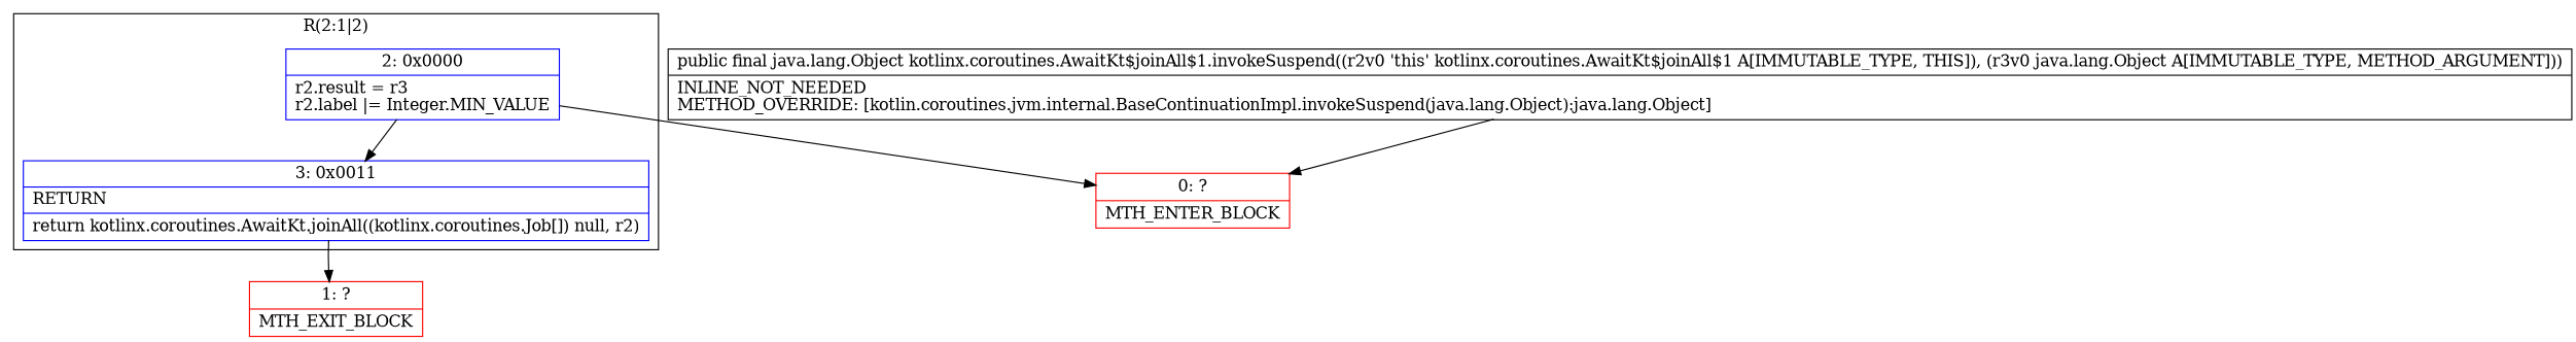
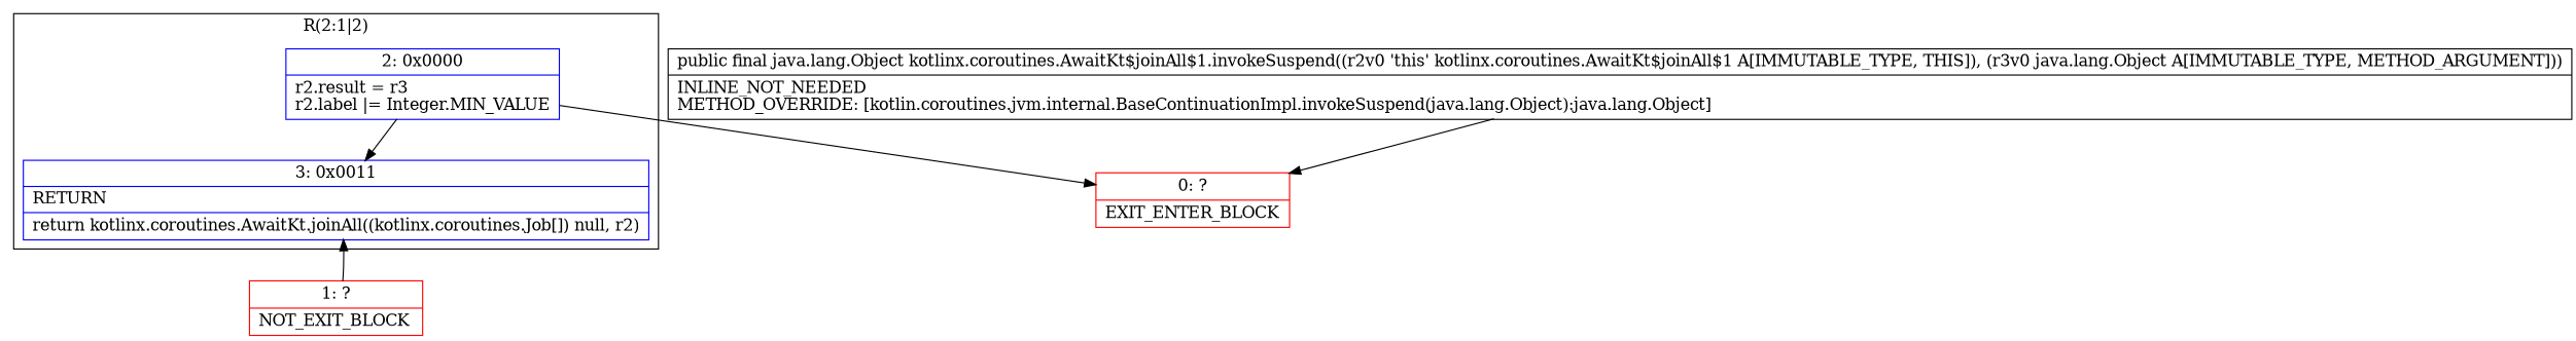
  digraph {
    node [color=blue shape=record]
    n1 [label="{2\:\ 0x0000|r2.result = r3\lr2.label \|= Integer.MIN_VALUE\l}"]
    n2 [label="{3\:\ 0x0011|RETURN\l|return kotlinx.coroutines.AwaitKt.joinAll((kotlinx.coroutines.Job[]) null, r2)\l}"]
-   n3 [color=red label="{0\:\ ?|MTH_ENTER_BLOCK\l}"]
-   n4 [color=red label="{1\:\ ?|MTH_EXIT_BLOCK\l}"]
+   n3 [color=red label="{0\:\ ?|EXIT_ENTER_BLOCK\l}"]
+   n4 [color=red label="{1\:\ ?|NOT_EXIT_BLOCK\l}"]
    n5 [label="{public final java.lang.Object kotlinx.coroutines.AwaitKt$joinAll$1.invokeSuspend((r2v0 'this' kotlinx.coroutines.AwaitKt$joinAll$1 A[IMMUTABLE_TYPE, THIS]), (r3v0 java.lang.Object A[IMMUTABLE_TYPE, METHOD_ARGUMENT]))  | INLINE_NOT_NEEDED\lMETHOD_OVERRIDE: [kotlin.coroutines.jvm.internal.BaseContinuationImpl.invokeSuspend(java.lang.Object):java.lang.Object]\l}" color=""]
    subgraph cluster_1 {
      label="R(2:1|2)"
      n1
      n2
    }
    n1 -> n2
    n1 -> n3
-   n2 -> n4
+   n4 -> n2
    n5 -> n3
  }
